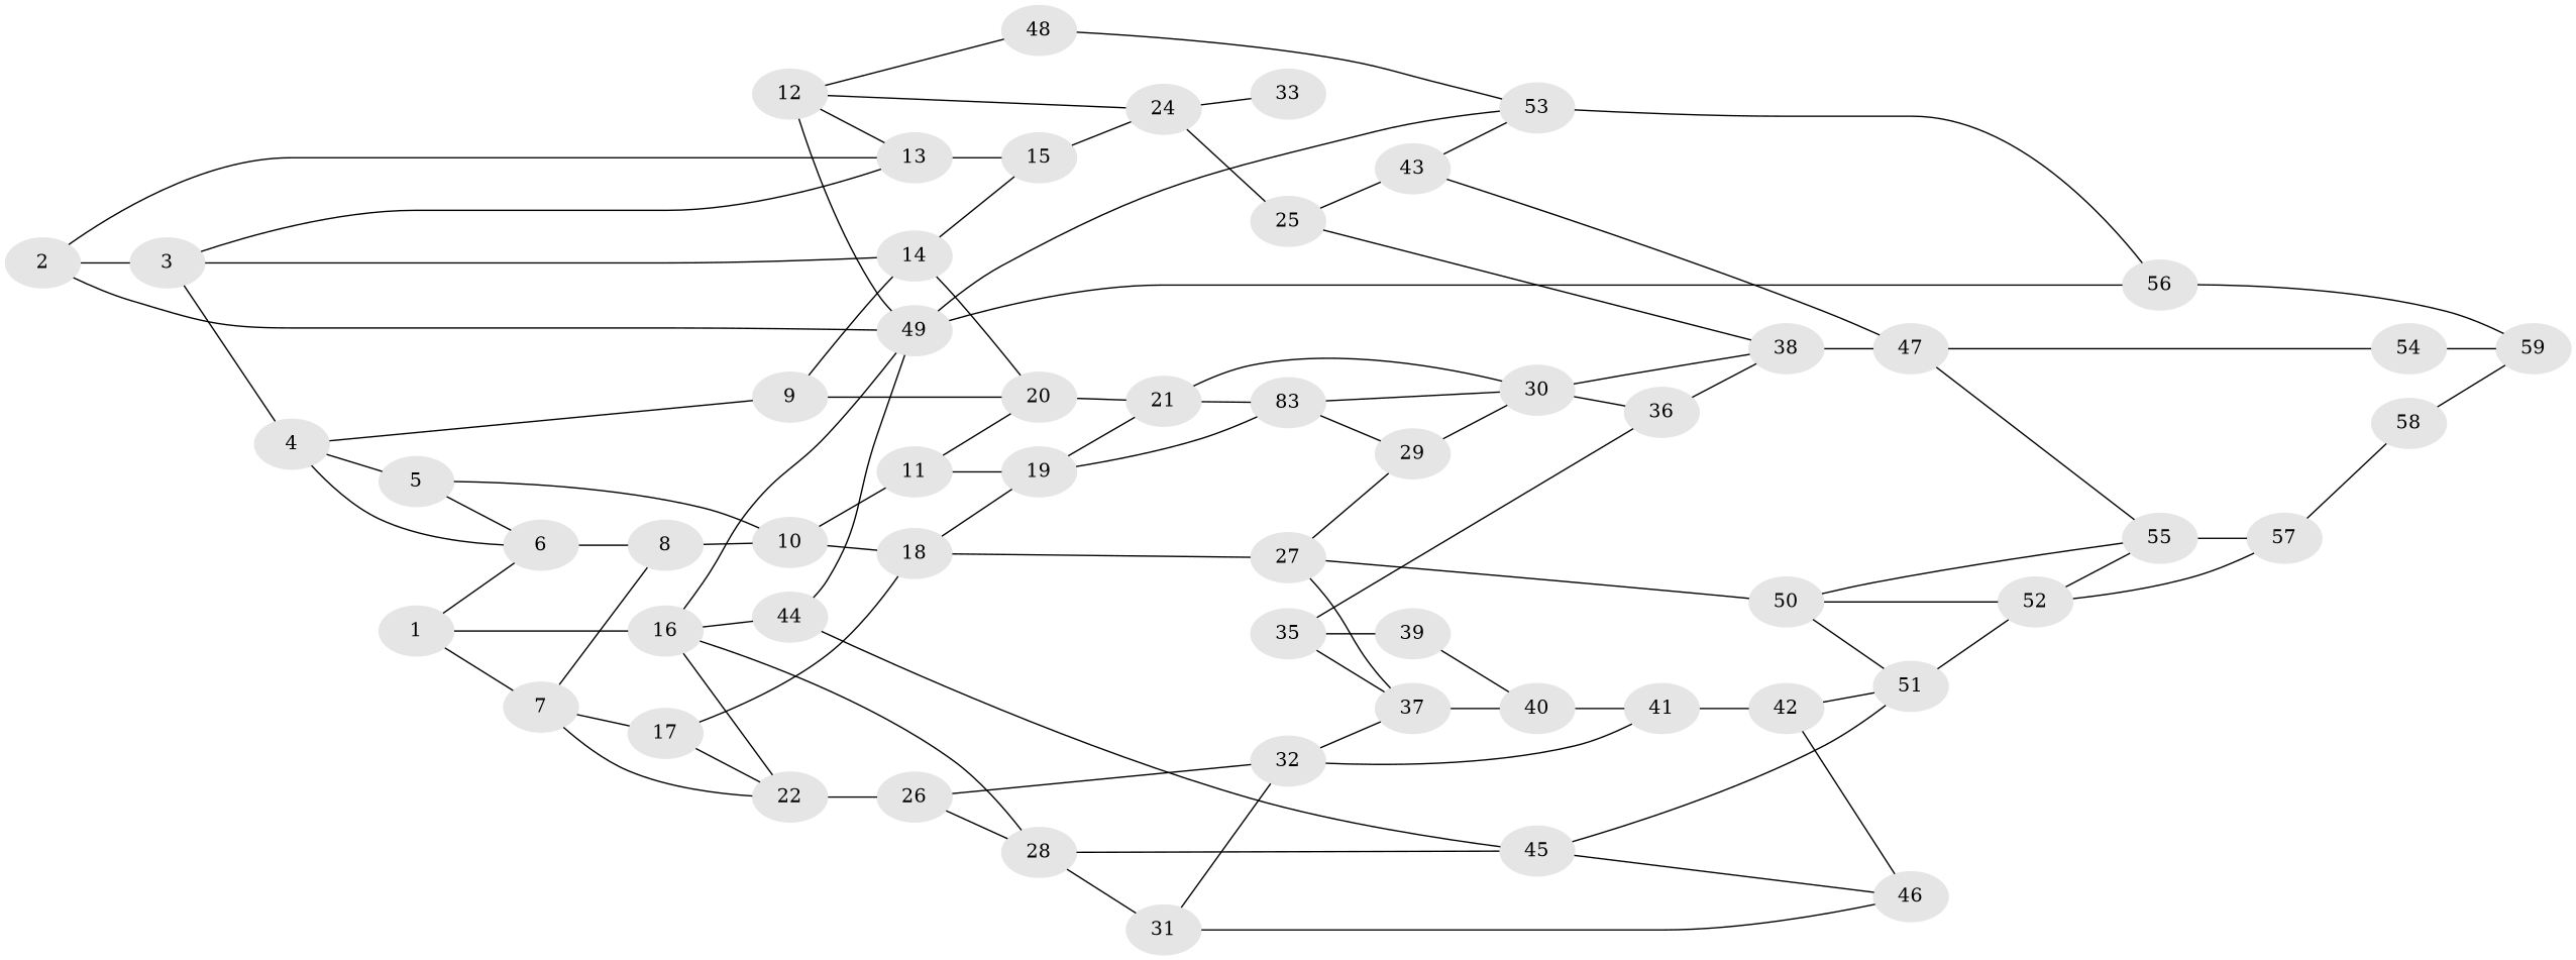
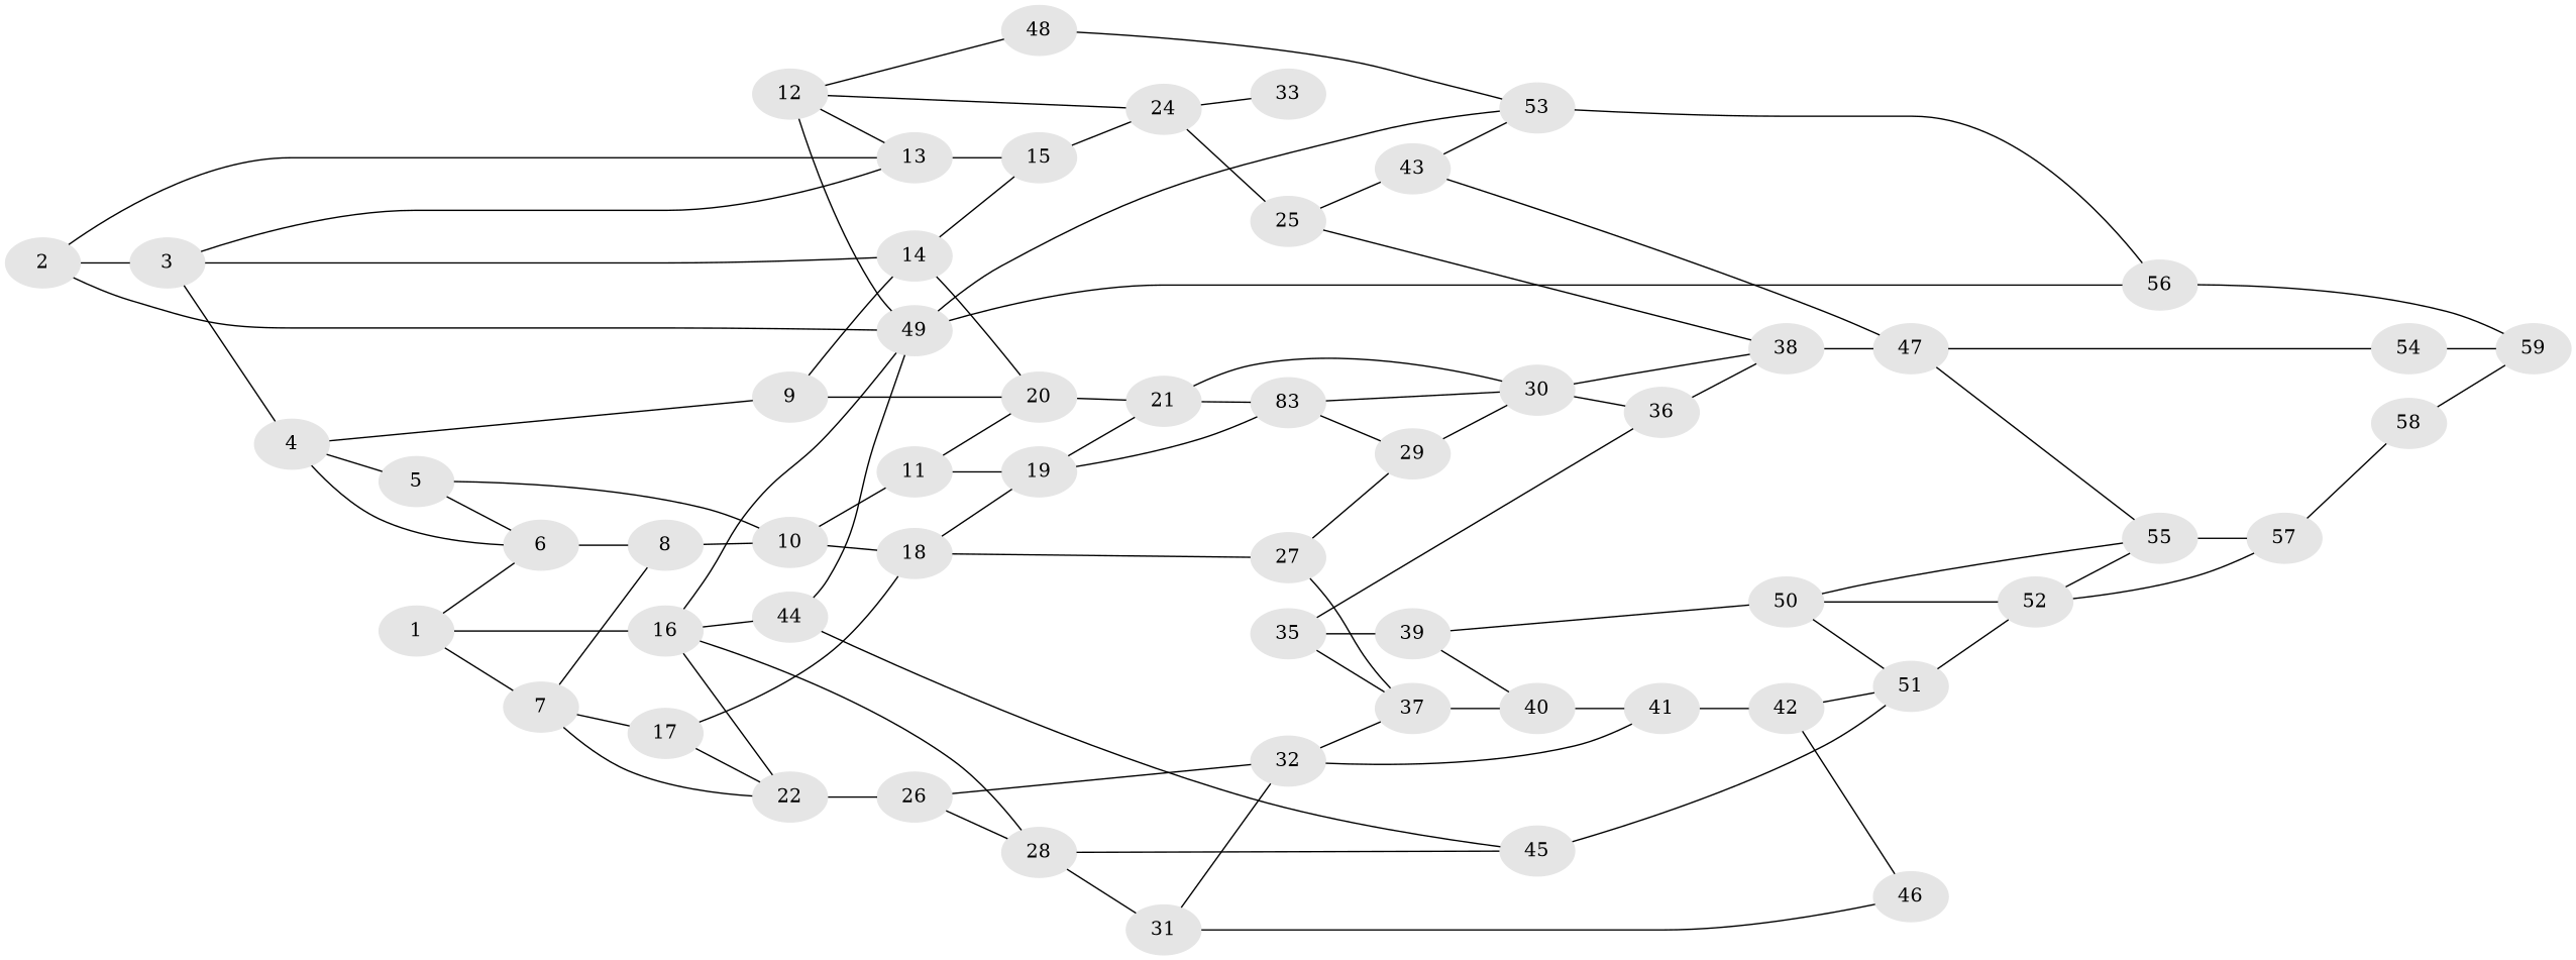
  graph {
    rankdir=LR
    node [color=gray90 style=filled]
    edge [weight=1.0]
    1
    6
    7
    16
    8
    17
    22
    49
    28
    44
    2
    3
    13
    4
    14
    15
    53
    56
    5
    9
    20
    10
    11
    18
    26
    21
    19
    27
    n29 [label=83]
    12
    24
    48
    25
    33
    31
    45
    29
    37
    30
    38
    36
    32
    43
    47
    41
    40
    46
    51
    35
    39
    42
    50
    54
    55
    52
    57
    58
    59
    1 -- 6
    1 -- 7
    1 -- 16
    6 -- 8
    7 -- 8
    7 -- 17
    7 -- 22
    16 -- 22
    16 -- 49
    16 -- 28
    16 -- 44
    8 -- 10
    17 -- 22
    17 -- 18
    22 -- 26
    49 -- 53
    49 -- 56
    28 -- 31
    28 -- 45
    44 -- 49
    44 -- 45
    2 -- 49
    2 -- 3
    2 -- 13
    3 -- 13
    3 -- 4
    3 -- 14
    13 -- 15
    4 -- 6
    4 -- 5
    4 -- 9
    14 -- 15
    14 -- 20
    15 -- 24
    53 -- 56
    56 -- 59 [weight=2.0]
    5 -- 6
    5 -- 10
    9 -- 14
    9 -- 20
    20 -- 21
    10 -- 11
    10 -- 18
    11 -- 20
    11 -- 19
    18 -- 19
    18 -- 27
    26 -- 28
    26 -- 32
    21 -- n29
    21 -- 30
    19 -- 21
    19 -- n29
    27 -- 29
    27 -- 37
    n29 -- 29
    n29 -- 30
    12 -- 49
    12 -- 13
    12 -- 24
    12 -- 48
    24 -- 25
    24 -- 33
    48 -- 53
    25 -- 38
    25 -- 43
    31 -- 32
    31 -- 46 [weight=2.0]
-   45 -- 46
    45 -- 51
    29 -- 30
    37 -- 40
    30 -- 38
    30 -- 36
    38 -- 47
    36 -- 38
    32 -- 37
    32 -- 41
    43 -- 53
    43 -- 47
    47 -- 54
    47 -- 55
    41 -- 42
    40 -- 41 [weight=2.0]
    51 -- 52
    35 -- 37
    35 -- 36
    35 -- 39
    39 -- 40
-   27 -- 50
+   39 -- 50
    42 -- 46
    42 -- 51
    50 -- 51
    50 -- 55
    50 -- 52
    54 -- 59 [weight=2.0]
    55 -- 57
    52 -- 55
    52 -- 57
    57 -- 58
    58 -- 59 [weight=2.0]
  }
